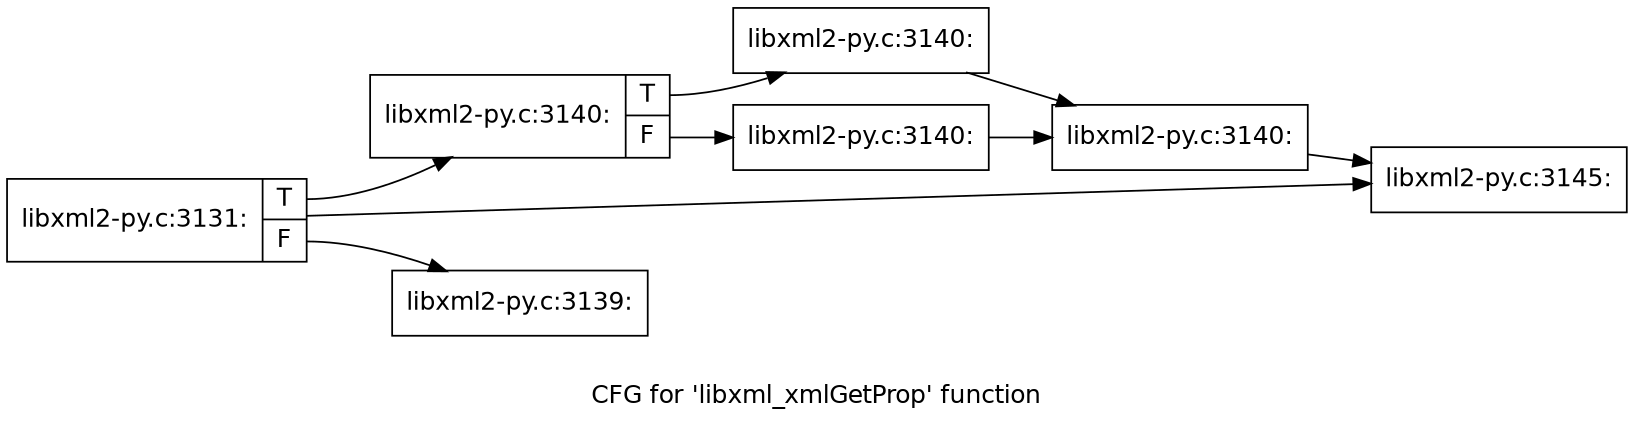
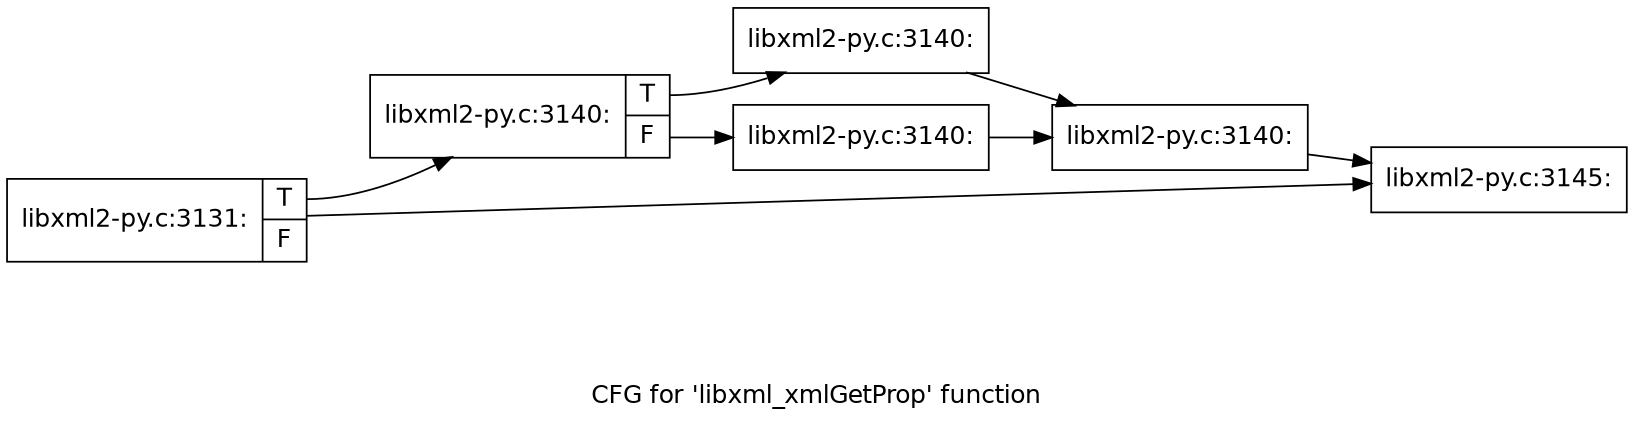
  digraph {
    fontname="DejaVu Sans"
    label="CFG for 'libxml_xmlGetProp' function"
    rankdir=LR
    node [fontname="DejaVu Sans" shape=record]
    edge [fontname="DejaVu Sans"]
    n1 [label="{libxml2-py.c:3131:|{<s0>T|<s1>F}}"]
    n2 [label="{libxml2-py.c:3140:|{<s0>T|<s1>F}}"]
-   n3 [label="{libxml2-py.c:3139:}"]
    n4 [label="{libxml2-py.c:3145:}"]
    n5 [label="{libxml2-py.c:3140:}"]
    n6 [label="{libxml2-py.c:3140:}"]
    n7 [label="{libxml2-py.c:3140:}"]
    n1 -> n2 [tailport=s0]
-   n1 -> n3 [tailport=s1]
    n1 -> n4
    n2 -> n5 [tailport=s0]
    n2 -> n6 [tailport=s1]
    n5 -> n7
    n6 -> n7
    n7 -> n4
  }
